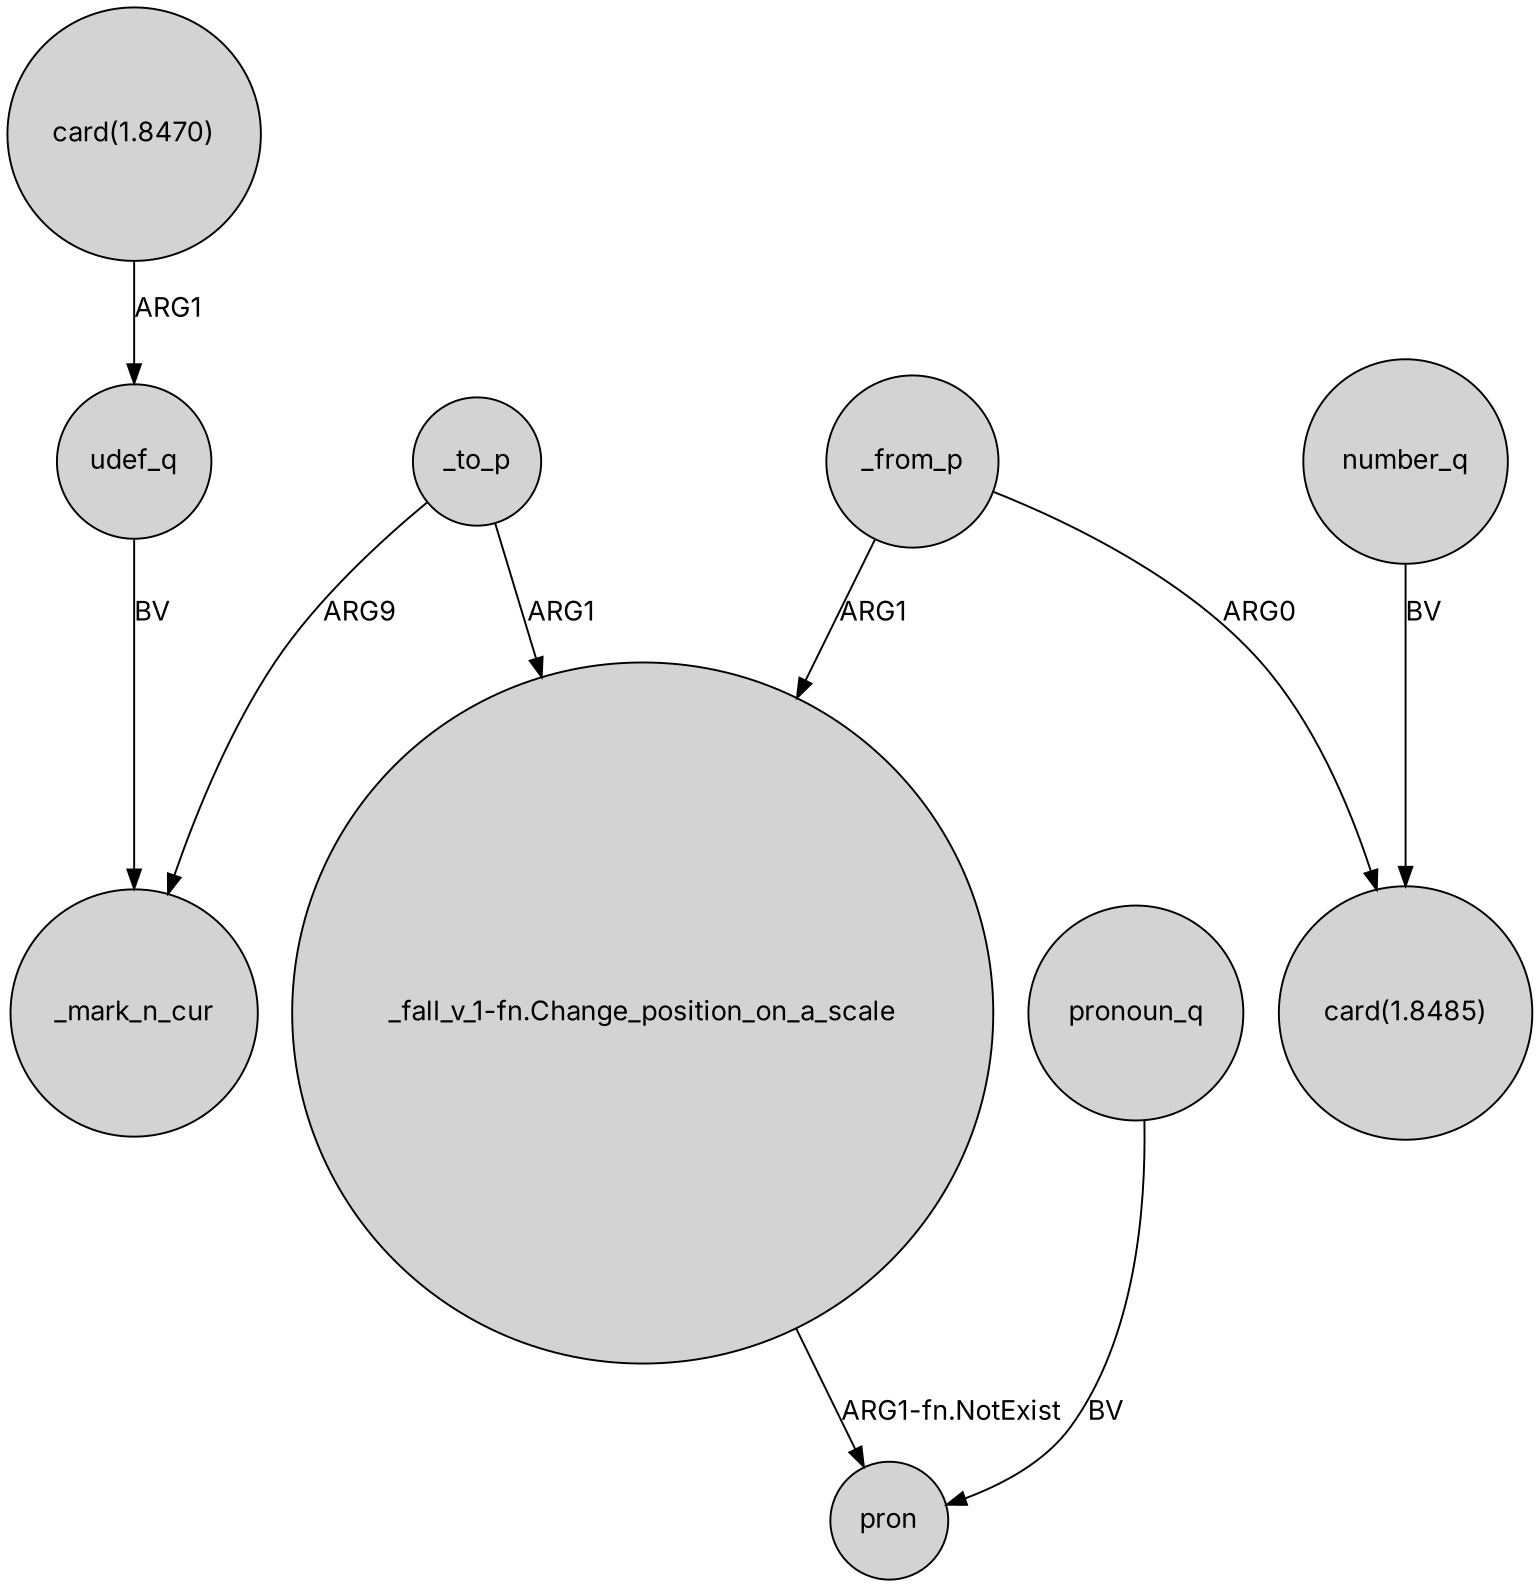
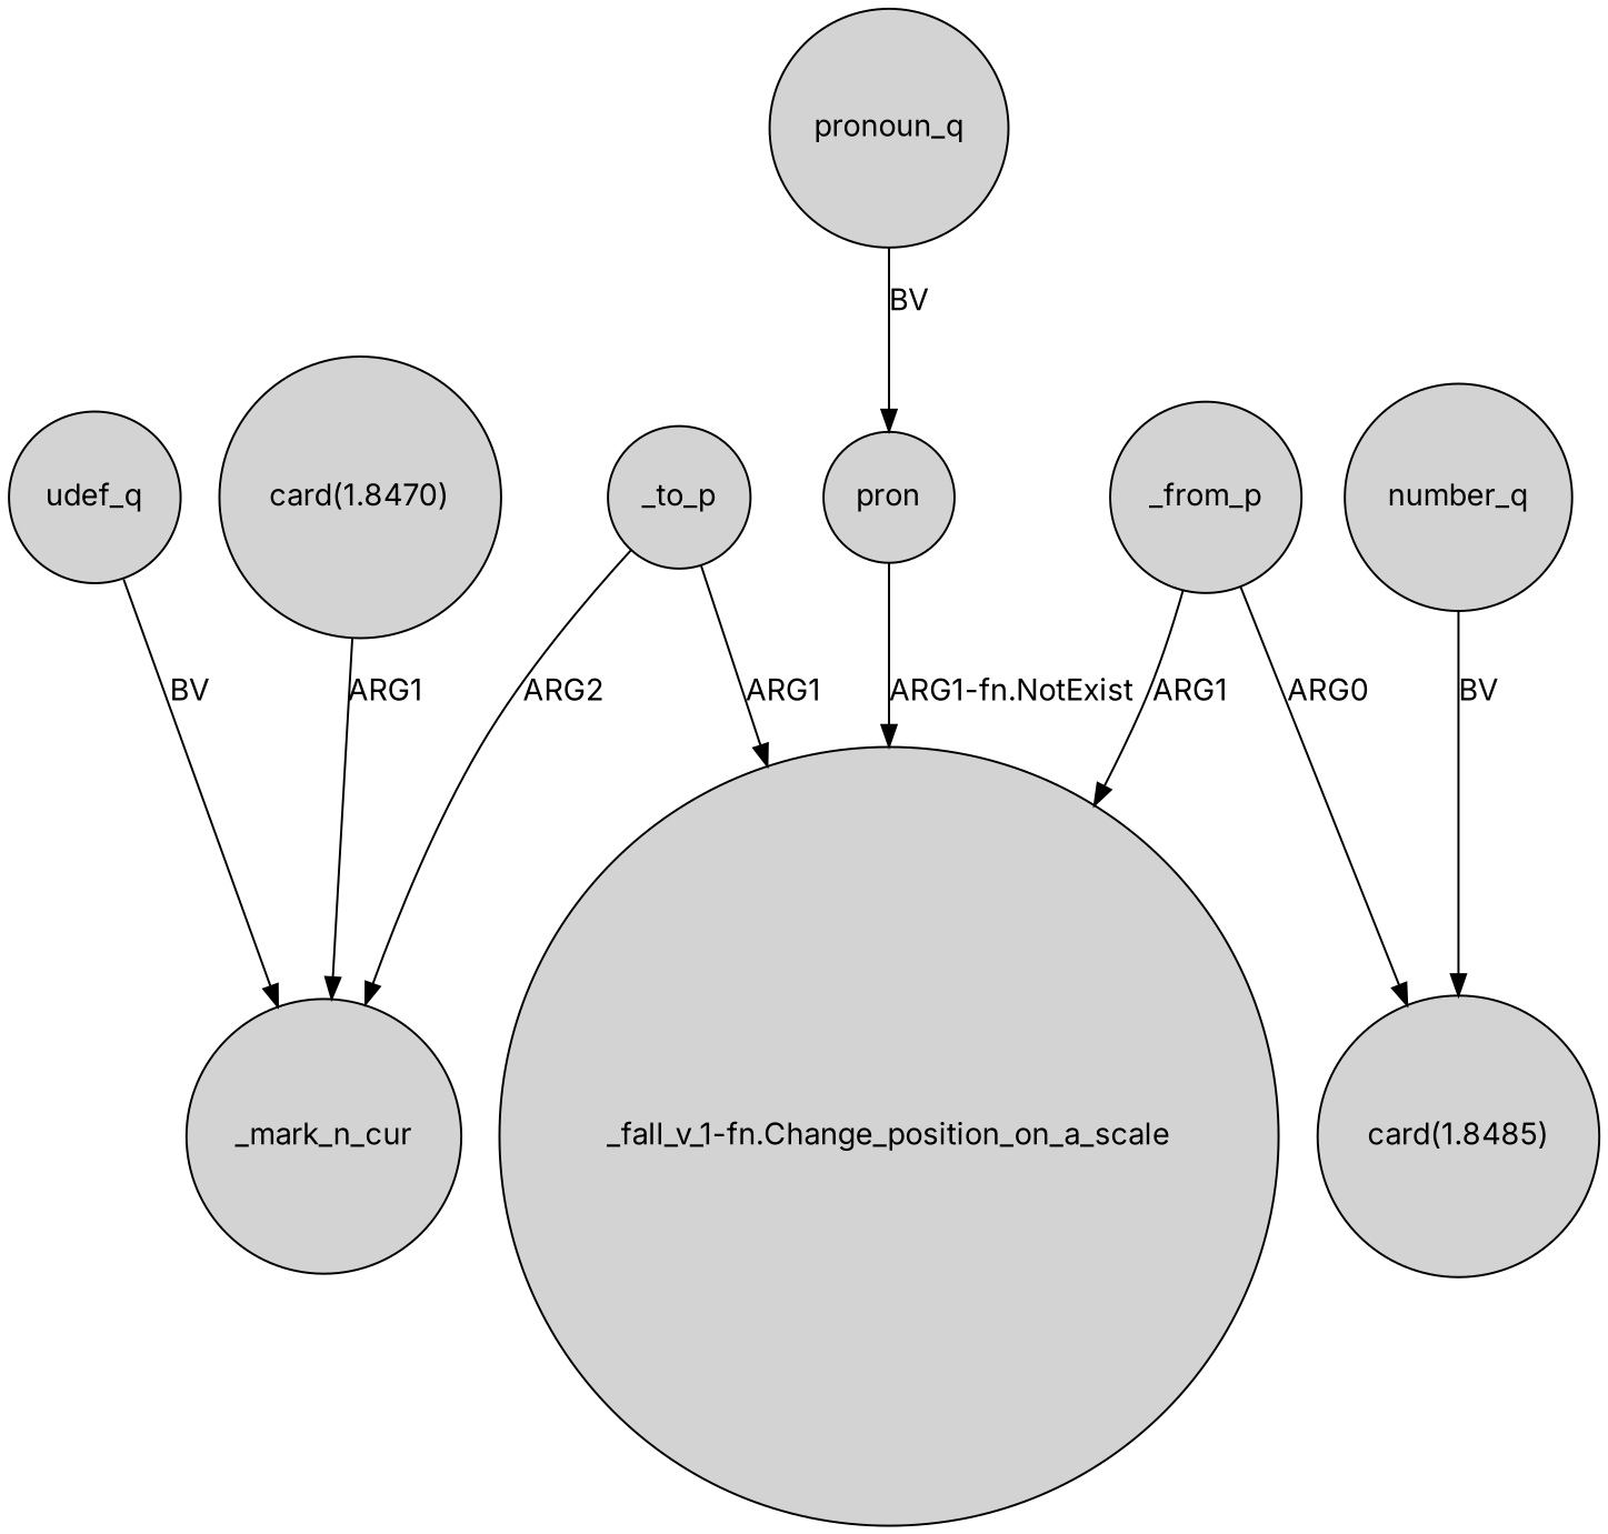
  digraph {
    fontname=Inter
    node [fontname=Inter shape=circle style=filled]
    edge [fontname=Inter]
    udef_q
    _mark_n_cur
    number_q
    "card(1.8485)"
    _from_p
    "_fall_v_1-fn.Change_position_on_a_scale"
    pron
    _to_p
    "card(1.8470)"
    pronoun_q
    udef_q -> _mark_n_cur [label=BV]
    number_q -> "card(1.8485)" [label=BV]
    _from_p -> "card(1.8485)" [label=ARG0]
    _from_p -> "_fall_v_1-fn.Change_position_on_a_scale" [label=ARG1]
-   "_fall_v_1-fn.Change_position_on_a_scale" -> pron [label="ARG1-fn.NotExist"]
-   _to_p -> _mark_n_cur [label=ARG9]
+   pron -> "_fall_v_1-fn.Change_position_on_a_scale" [label="ARG1-fn.NotExist"]
+   _to_p -> _mark_n_cur [label=ARG2]
    _to_p -> "_fall_v_1-fn.Change_position_on_a_scale" [label=ARG1]
-   "card(1.8470)" -> udef_q [label=ARG1]
+   "card(1.8470)" -> _mark_n_cur [label=ARG1]
    pronoun_q -> pron [label=BV]
  }
